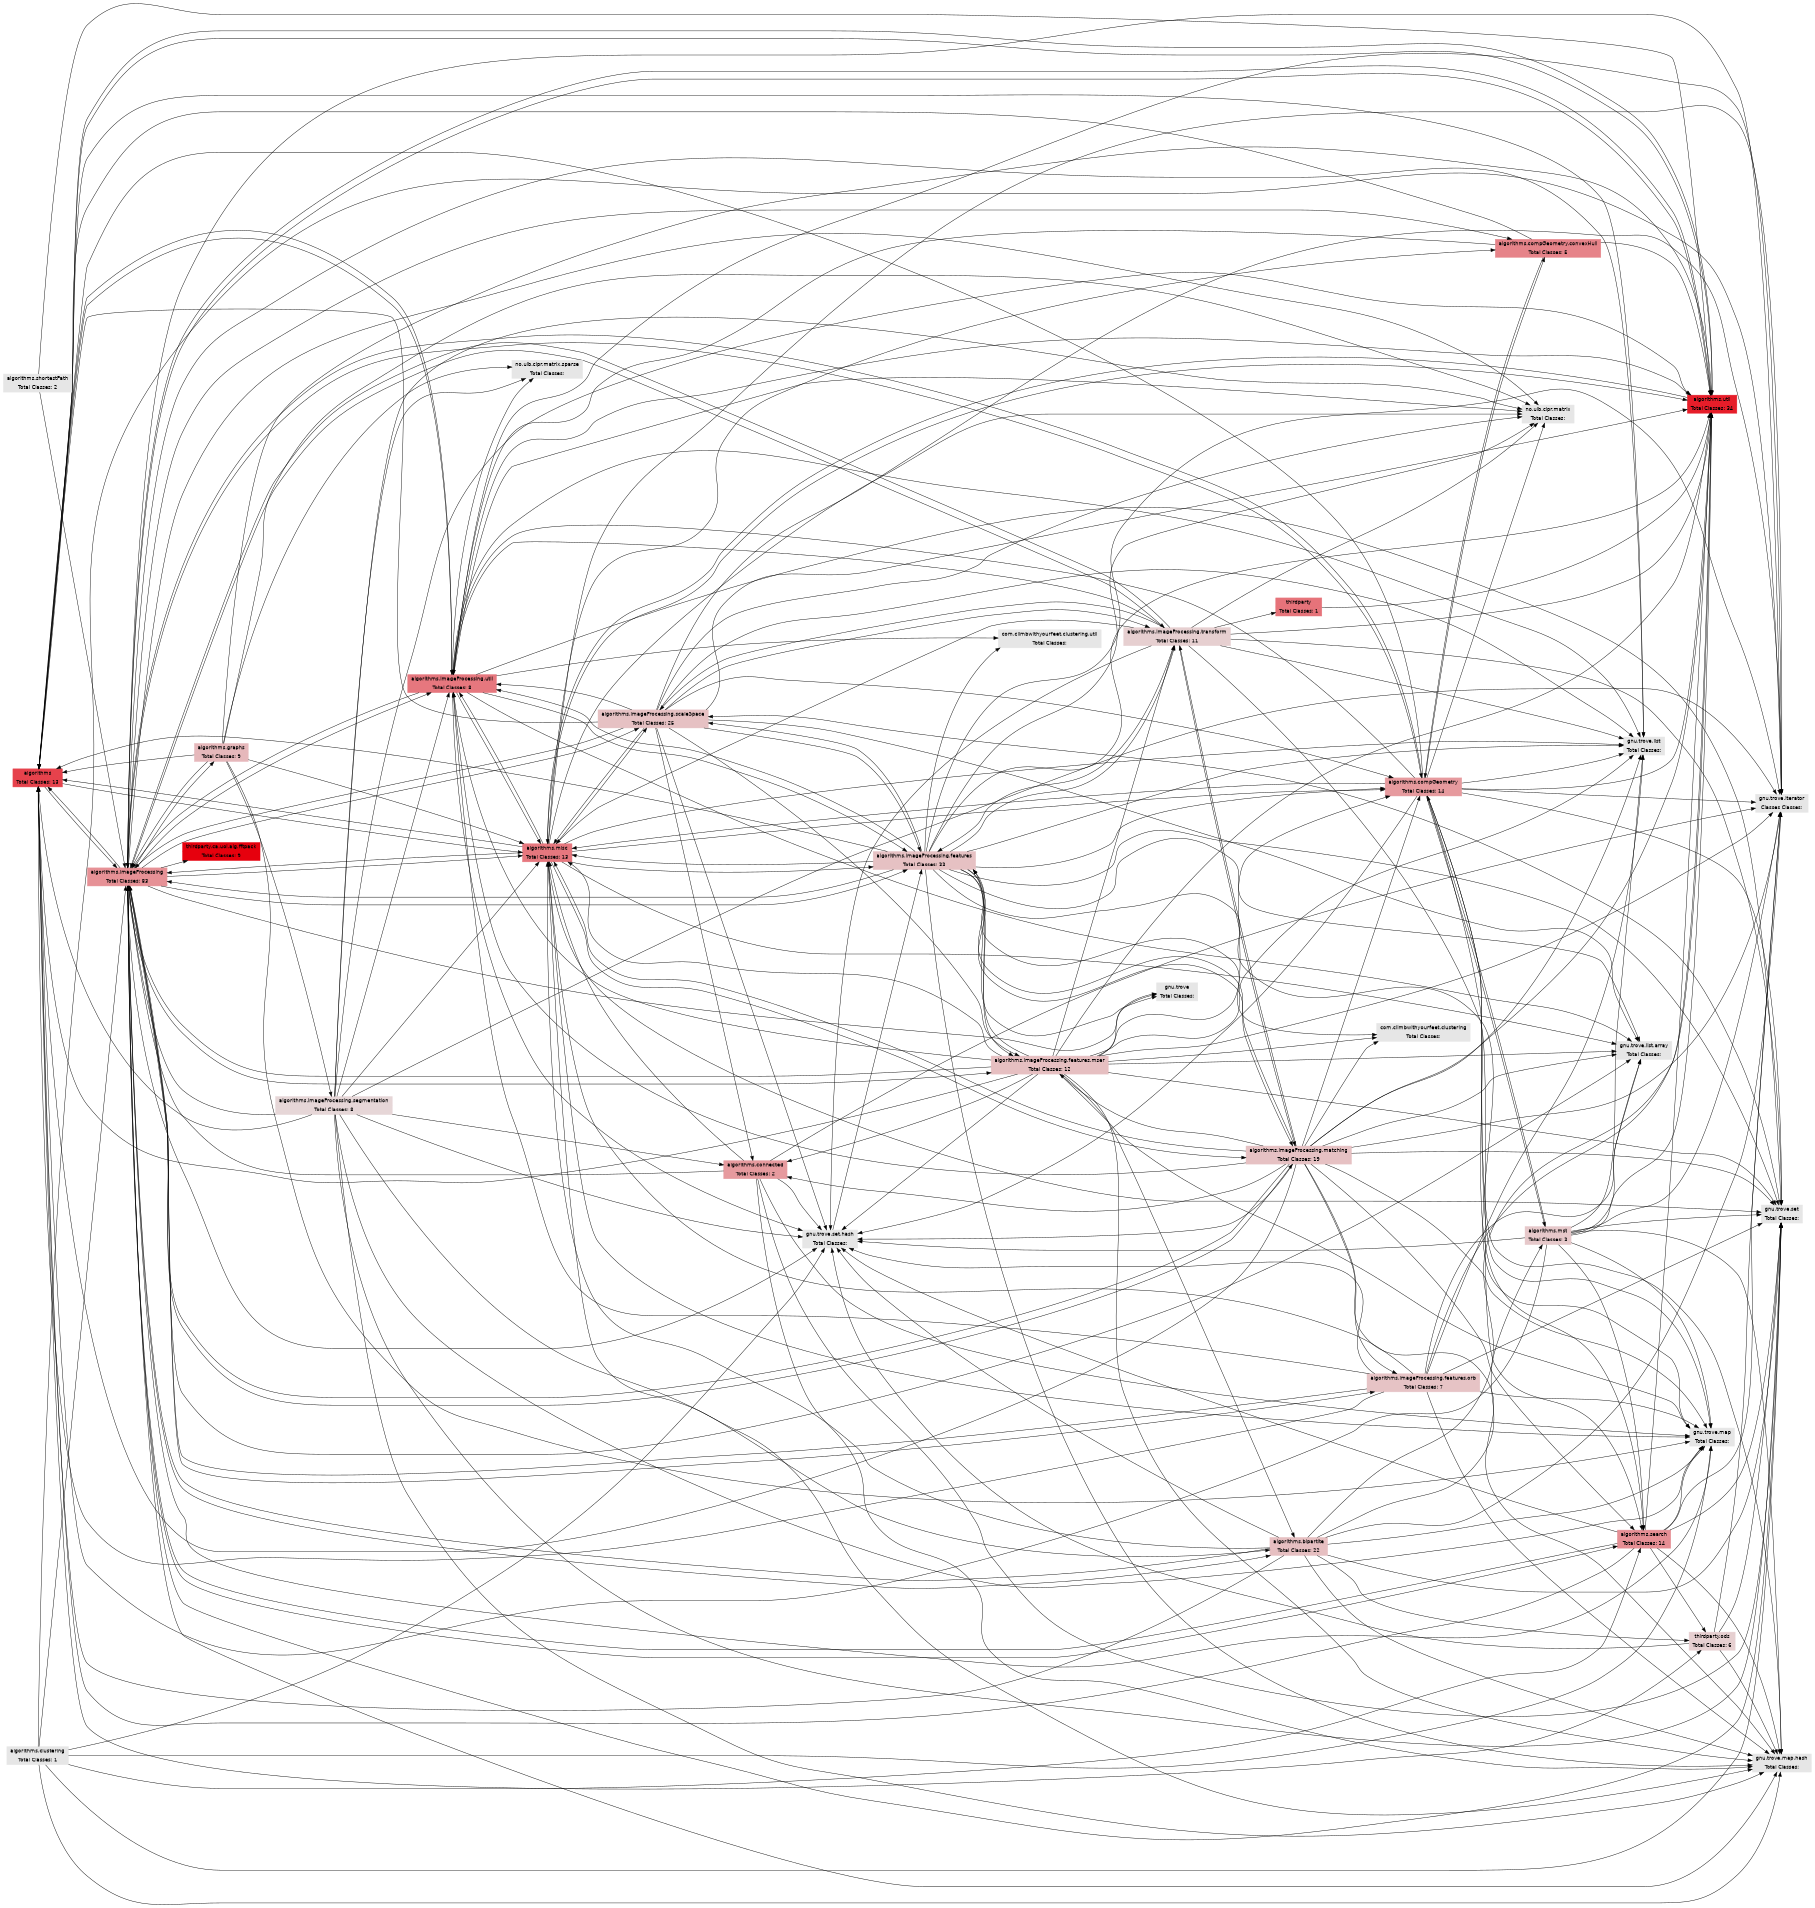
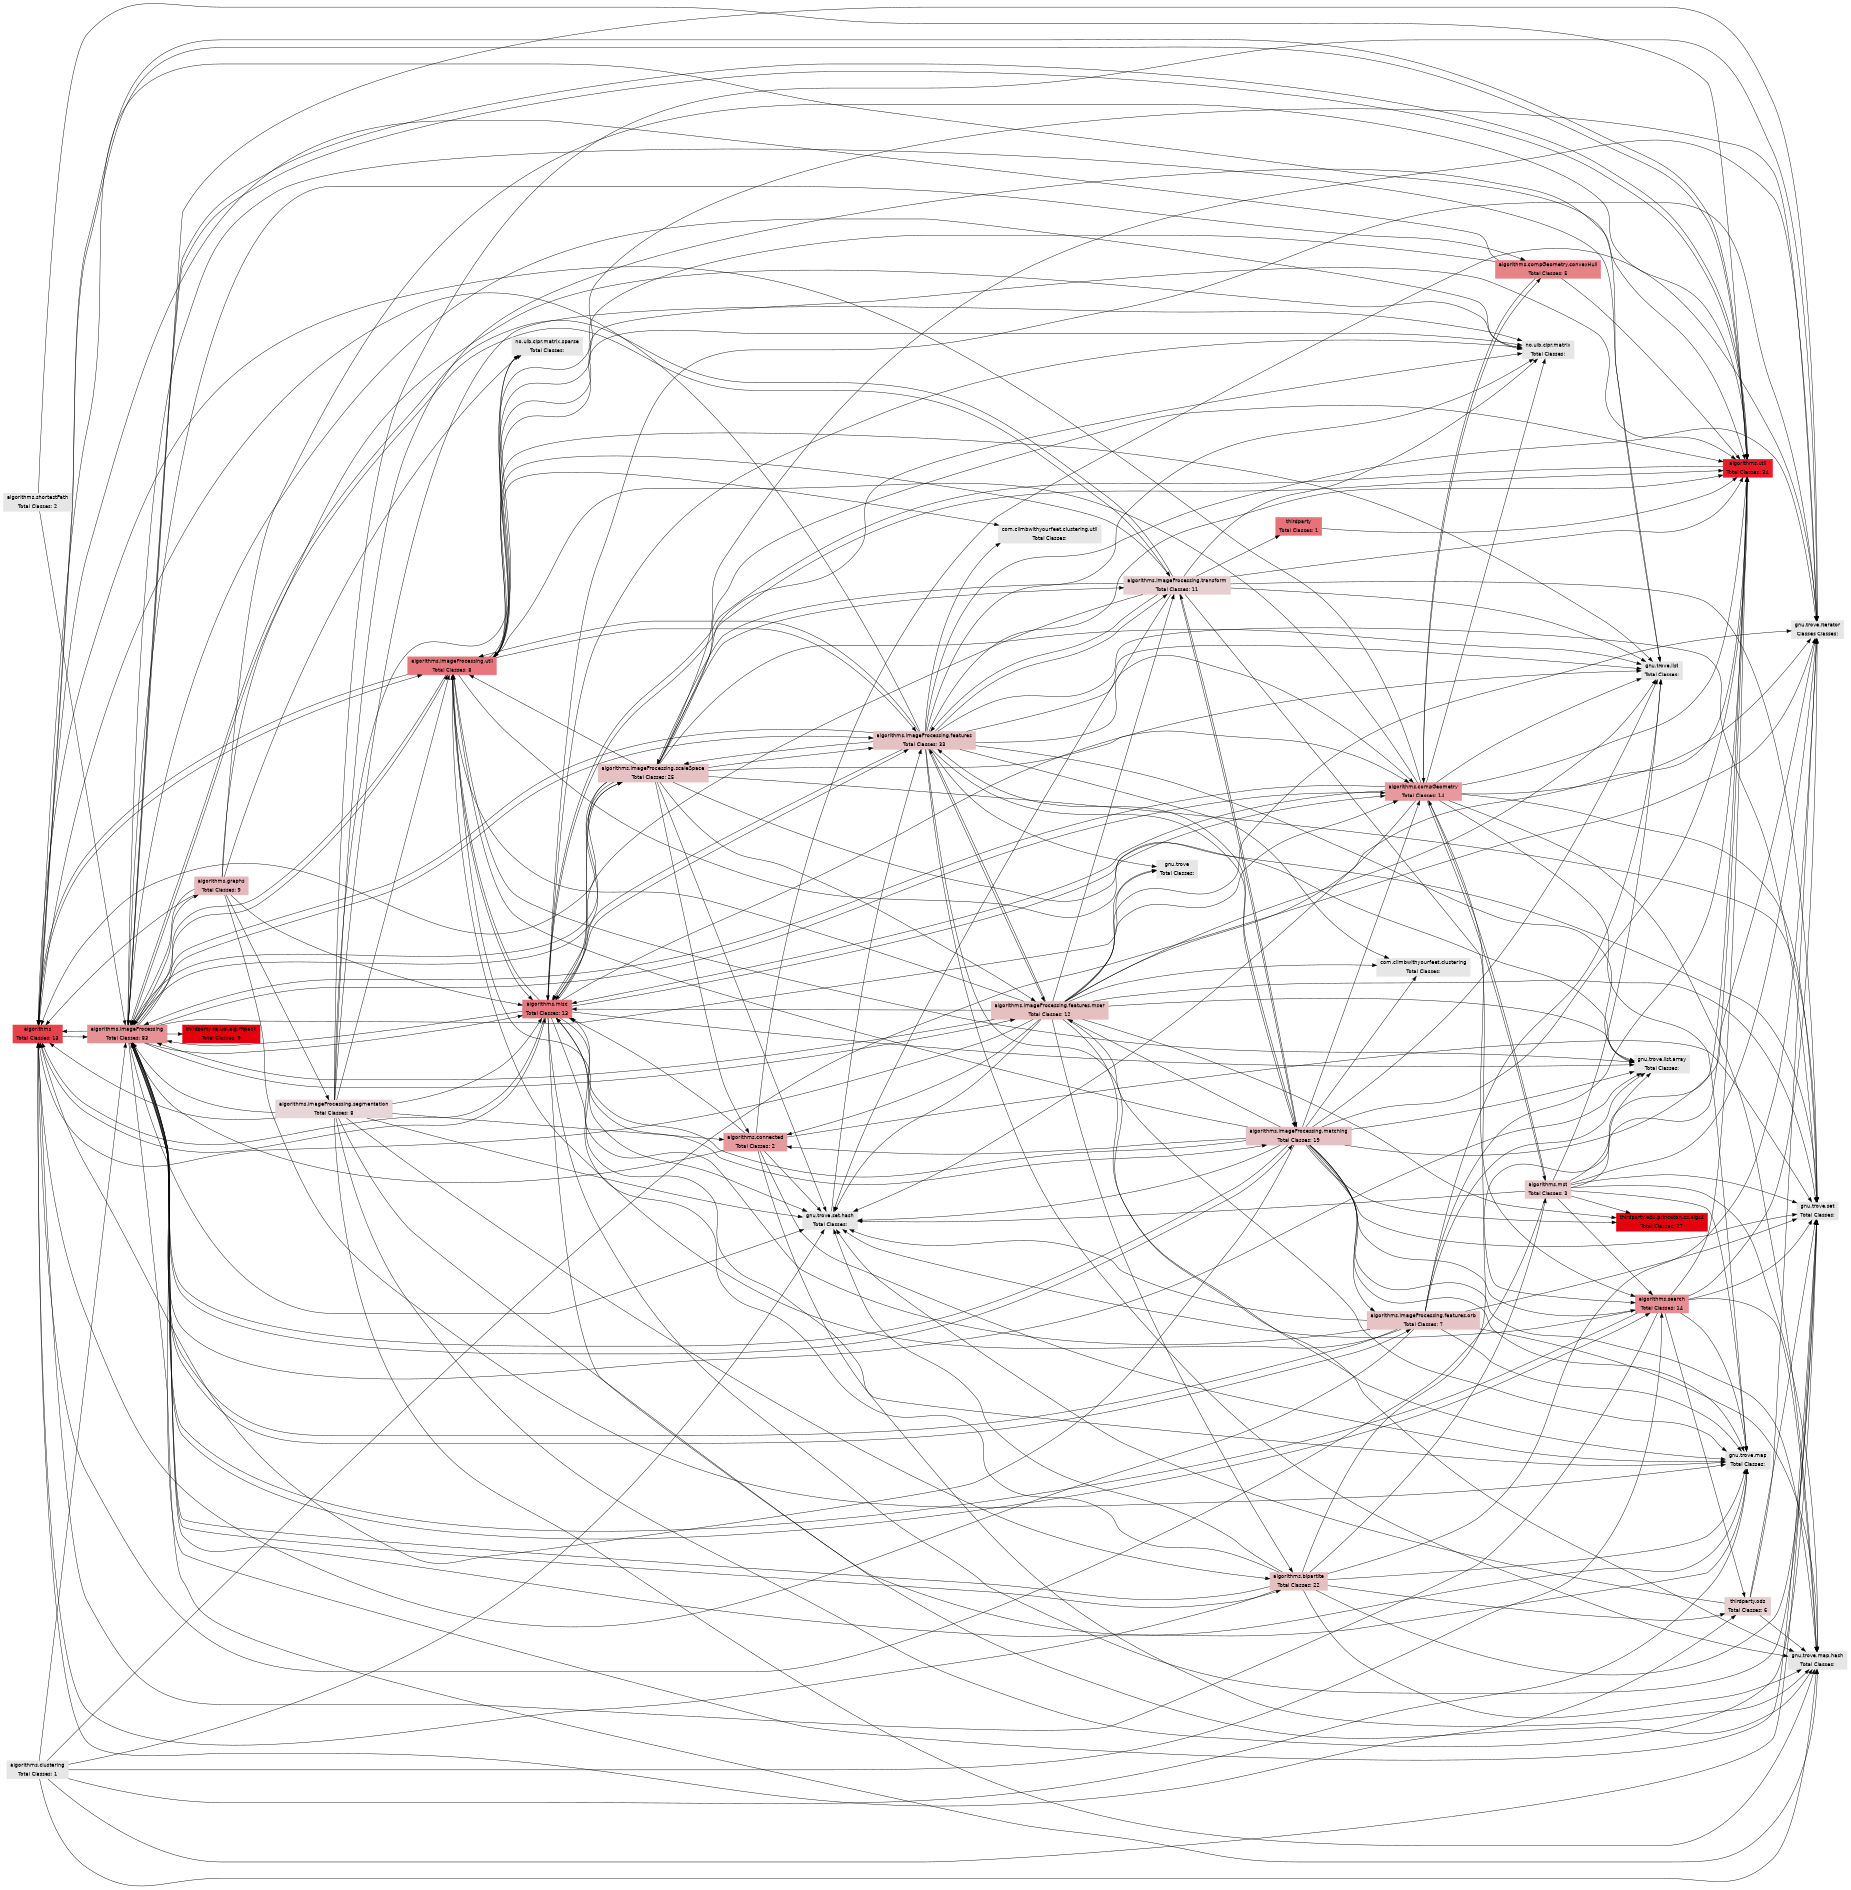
  digraph {
    fontname="DejaVu Sans"
    rankdir=LR
    node [color=".99 0.0 .9" fontname="DejaVu Sans" fontsize=12 shape=record style=filled]
    edge [fontname="DejaVu Sans"]
    n1 [color=".99 0.71 .9" label="algorithms | Total Classes: 13"]
    n2 [color=".99 0.37 .9" label="algorithms.imageProcessing | Total Classes: 83"]
    n3 [color=".99 0.48 .9" label="algorithms.imageProcessing.util | Total Classes: 8"]
    n4 [color=".99 0.48 .9" label="algorithms.misc | Total Classes: 13"]
    n5 [color=".99 0.87 .9" label="algorithms.util | Total Classes: 34"]
    n6 [label="gnu.trove.list | Total Classes: "]
    n7 [color=".99 0.1 .9" label="thirdparty.ods | Total Classes: 6"]
    n8 [color=".99 0.17 .9" label="algorithms.bipartite | Total Classes: 22"]
    n9 [label="gnu.trove.iterator | Classes Classes: "]
    n10 [label="gnu.trove.map | Total Classes: "]
    n11 [label="gnu.trove.map.hash | Total Classes: "]
    n12 [label="gnu.trove.set | Total Classes: "]
    n13 [label="gnu.trove.set.hash | Total Classes: "]
    n14 [color=".99 0.38 .9" label="algorithms.search | Total Classes: 14"]
    n15 [color=".99 0.33 .9" label="algorithms.compGeometry | Total Classes: 14"]
    n16 [color=".99 0.43 .9" label="algorithms.compGeometry.convexHull | Total Classes: 5"]
    n17 [label="no.uib.cipr.matrix | Total Classes: "]
    n18 [color=".99 0.2 .9" label="algorithms.graphs | Total Classes: 9"]
    n19 [color=".99 0.16 .9" label="algorithms.imageProcessing.features | Total Classes: 33"]
    n20 [color=".99 0.17 .9" label="algorithms.imageProcessing.features.mser | Total Classes: 12"]
    n21 [color=".99 0.15 .9" label="algorithms.imageProcessing.features.orb | Total Classes: 7"]
    n22 [color=".99 0.16 .9" label="algorithms.imageProcessing.matching | Total Classes: 19"]
    n23 [color=".99 0.16 .9" label="algorithms.imageProcessing.scaleSpace | Total Classes: 25"]
    n24 [color=".99 0.1 .9" label="algorithms.imageProcessing.transform | Total Classes: 11"]
    n25 [label="gnu.trove | Total Classes: "]
    n26 [label="gnu.trove.list.array | Total Classes: "]
    n27 [color=".99 1 .9" label="thirdparty.ca.uol.aig.fftpack | Total Classes: 9"]
    n28 [label="no.uib.cipr.matrix.sparse | Total Classes: "]
    n29 [label="com.climbwithyourfeet.clustering.util | Total Classes: "]
    n30 [color=".99 0.13 .9" label="algorithms.mst | Total Classes: 3"]
    n31 [color=".99 0.07 .9" label="algorithms.imageProcessing.segmentation | Total Classes: 8"]
    n32 [label="com.climbwithyourfeet.clustering | Total Classes: "]
+   n33 [color=".99 1 .9" label="thirdparty.edu.princeton.cs.algs4 | Total Classes: 27"]
    n34 [color=".99 0.33 .9" label="algorithms.connected | Total Classes: 2"]
    n35 [color=".99 0.5 .9" label="thirdparty | Total Classes: 1"]
    n36 [color=".99 0 .9" label="algorithms.clustering | Total Classes: 1"]
    n37 [color=".99 0 .9" label="algorithms.shortestPath | Total Classes: 2"]
    n1 -> n2
    n1 -> n3
    n1 -> n4
    n1 -> n5
    n1 -> n6
    n1 -> n7
    n2 -> n1
    n2 -> n3
    n2 -> n4
    n2 -> n5
    n2 -> n6
    n2 -> n8
    n2 -> n9
    n2 -> n10
    n2 -> n11
    n2 -> n12
    n2 -> n13
    n2 -> n14
    n2 -> n15
    n2 -> n16
    n2 -> n17
    n2 -> n18
    n2 -> n19
    n2 -> n20
    n2 -> n21
    n2 -> n22
    n2 -> n23
    n2 -> n24
    n2 -> n25
    n2 -> n26
    n2 -> n27
    n3 -> n1
    n3 -> n2
    n3 -> n4
    n3 -> n5
    n3 -> n6
    n3 -> n9
    n3 -> n12
    n3 -> n13
    n3 -> n17
    n3 -> n19
    n3 -> n26
    n3 -> n28
    n3 -> n29
    n4 -> n1
    n4 -> n2
    n4 -> n3
    n4 -> n5
    n4 -> n6
    n4 -> n9
    n4 -> n10
    n4 -> n11
    n4 -> n12
    n4 -> n15
-   n4 -> n16
    n4 -> n17
    n4 -> n19
    n4 -> n22
    n4 -> n23
    n4 -> n26
    n5 -> n1
    n5 -> n2
    n5 -> n4
    n7 -> n9
    n7 -> n11
    n7 -> n12
    n7 -> n13
    n8 -> n1
    n8 -> n2
    n8 -> n4
    n8 -> n5
    n8 -> n7
    n8 -> n9
    n8 -> n10
    n8 -> n11
    n8 -> n12
    n8 -> n13
    n8 -> n30
    n13 -> n19
    n14 -> n1
    n14 -> n2
    n14 -> n5
    n14 -> n7
    n14 -> n9
    n14 -> n10
    n14 -> n11
    n14 -> n12
    n14 -> n13
    n15 -> n1
    n15 -> n2
    n15 -> n3
    n15 -> n4
    n15 -> n5
    n15 -> n6
    n15 -> n9
    n15 -> n10
    n15 -> n11
    n15 -> n12
    n15 -> n13
    n15 -> n14
    n15 -> n16
    n15 -> n17
    n15 -> n30
    n16 -> n1
    n16 -> n3
    n16 -> n5
    n16 -> n15
    n18 -> n1
    n18 -> n2
    n18 -> n4
    n18 -> n5
    n18 -> n10
    n18 -> n17
    n18 -> n28
    n18 -> n31
    n19 -> n1
    n19 -> n2
    n19 -> n3
    n19 -> n4
    n19 -> n5
    n19 -> n6
    n19 -> n9
    n19 -> n10
    n19 -> n11
    n19 -> n12
    n19 -> n15
    n19 -> n17
    n19 -> n20
    n19 -> n22
    n19 -> n23
    n19 -> n24
    n19 -> n25
    n19 -> n26
    n19 -> n29
    n19 -> n32
    n20 -> n1
    n20 -> n2
    n20 -> n3
    n20 -> n4
    n20 -> n5
    n20 -> n6
    n20 -> n8
    n20 -> n9
    n20 -> n10
    n20 -> n11
    n20 -> n12
    n20 -> n13
    n20 -> n15
    n20 -> n19
    n20 -> n24
    n20 -> n25
    n20 -> n26
    n20 -> n32
+   n20 -> n33
    n20 -> n34
    n21 -> n1
    n21 -> n2
    n21 -> n3
    n21 -> n4
    n21 -> n5
    n21 -> n6
    n21 -> n10
    n21 -> n11
    n21 -> n12
    n21 -> n13
    n21 -> n26
    n22 -> n1
    n22 -> n2
    n22 -> n3
    n22 -> n4
    n22 -> n5
    n22 -> n6
    n22 -> n9
    n22 -> n10
    n22 -> n11
    n22 -> n12
    n22 -> n13
    n22 -> n14
    n22 -> n15
    n22 -> n19
    n22 -> n20
    n22 -> n21
    n22 -> n24
    n22 -> n26
    n22 -> n32
+   n22 -> n33
    n22 -> n34
    n23 -> n1
    n23 -> n2
    n23 -> n3
    n23 -> n4
    n23 -> n5
    n23 -> n6
    n23 -> n9
-   n12 -> n23
+   n23 -> n12
    n23 -> n13
    n23 -> n15
    n23 -> n17
    n23 -> n19
    n23 -> n20
    n23 -> n24
    n23 -> n26
    n23 -> n34
    n24 -> n2
    n24 -> n3
    n24 -> n4
    n24 -> n5
    n24 -> n6
    n24 -> n12
    n24 -> n13
    n24 -> n14
    n24 -> n17
    n24 -> n19
    n24 -> n22
    n24 -> n23
    n24 -> n35
    n30 -> n1
    n30 -> n5
    n30 -> n6
    n30 -> n9
    n30 -> n10
    n30 -> n11
    n30 -> n12
    n30 -> n13
    n30 -> n14
    n30 -> n15
    n30 -> n26
+   n30 -> n33
    n31 -> n1
    n31 -> n2
    n31 -> n3
    n31 -> n4
    n31 -> n5
    n31 -> n8
    n31 -> n9
    n31 -> n10
    n31 -> n11
    n31 -> n12
    n31 -> n13
    n31 -> n17
    n31 -> n28
    n31 -> n34
    n34 -> n2
    n34 -> n4
    n34 -> n9
    n34 -> n10
    n34 -> n11
    n34 -> n12
    n34 -> n13
    n35 -> n5
    n36 -> n2
    n36 -> n9
    n36 -> n10
    n36 -> n11
    n36 -> n12
    n36 -> n13
    n36 -> n14
    n37 -> n2
    n37 -> n5
  }
